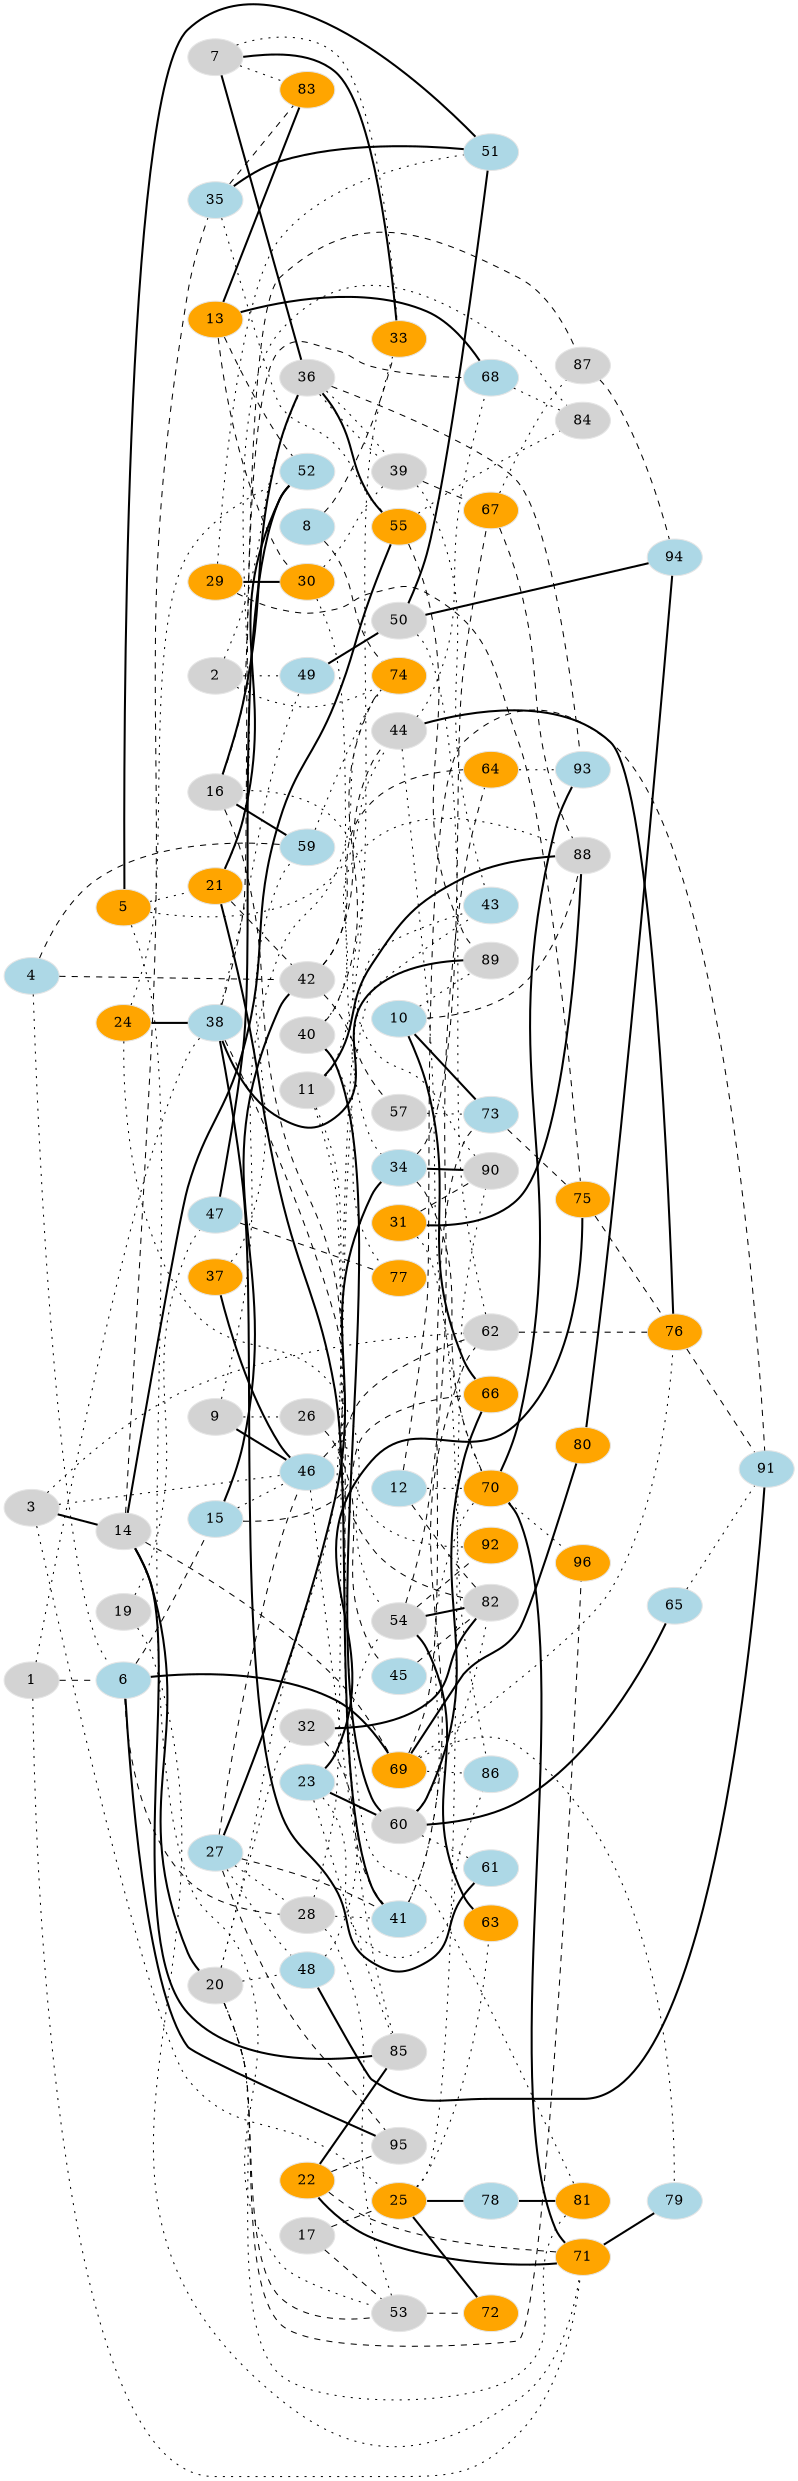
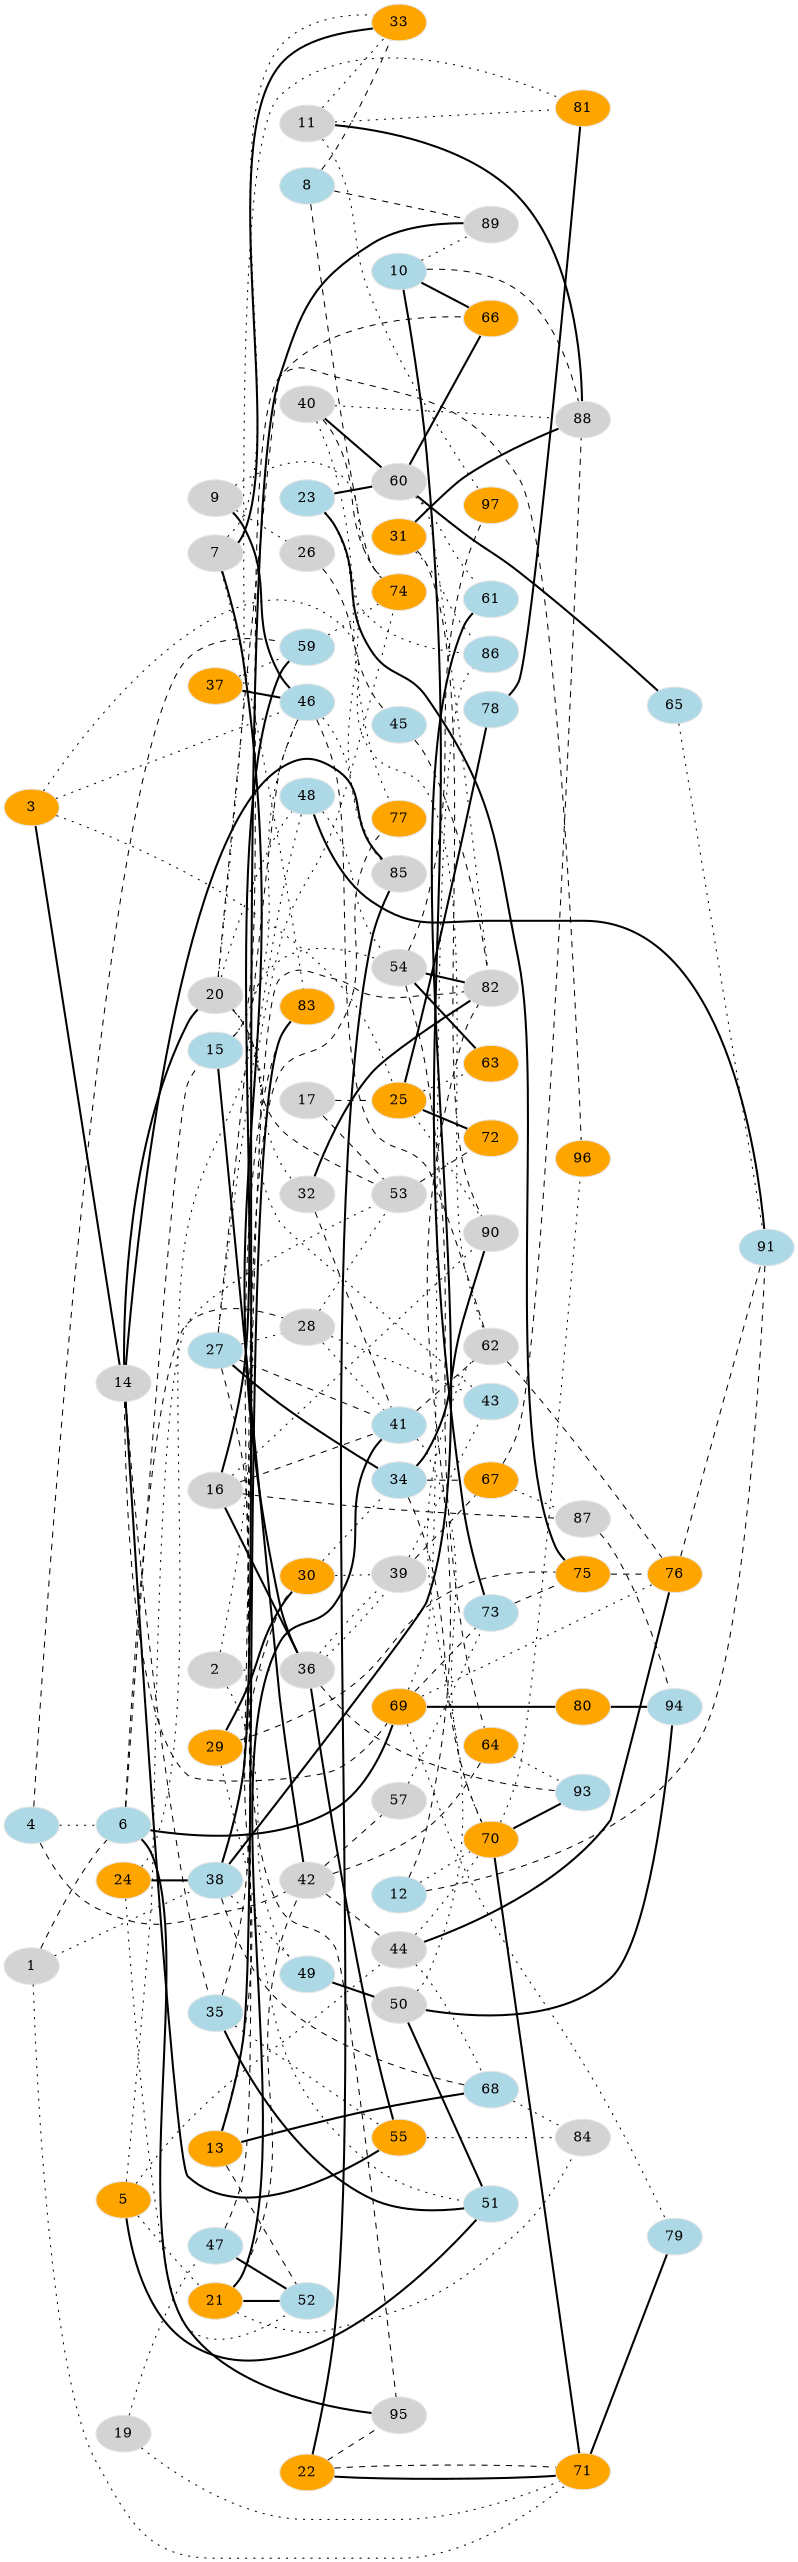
  graph {
    rankdir=LR
    node [color=gray90 fillcolor=lightgrey style=filled]
    edge [style=dotted]
    6 [fillcolor=lightblue]
    1
    38 [fillcolor=lightblue]
    71 [fillcolor=orange]
    15 [fillcolor=lightblue]
    28
    69 [fillcolor=orange]
    95
    49 [fillcolor=lightblue]
    89
    82
    68 [fillcolor=lightblue]
    61 [fillcolor=lightblue]
    79 [fillcolor=lightblue]
    2
    36
    74 [fillcolor=orange]
    55 [fillcolor=orange]
    39
    93 [fillcolor=lightblue]
    50
-   3
+   3 [fillcolor=orange]
    14
    25 [fillcolor=orange]
    46 [fillcolor=lightblue]
    62
    20
    35 [fillcolor=lightblue]
    85
    90
    63 [fillcolor=orange]
    72 [fillcolor=orange]
    78 [fillcolor=lightblue]
    76 [fillcolor=orange]
    4 [fillcolor=lightblue]
    42
    59 [fillcolor=lightblue]
    44
    57
    64 [fillcolor=orange]
    5 [fillcolor=orange]
    21 [fillcolor=orange]
    51 [fillcolor=lightblue]
    53
    52 [fillcolor=lightblue]
    41 [fillcolor=lightblue]
    84
    70 [fillcolor=orange]
    66 [fillcolor=orange]
    43 [fillcolor=lightblue]
    73 [fillcolor=lightblue]
    86 [fillcolor=lightblue]
    80 [fillcolor=orange]
    7
    33 [fillcolor=orange]
    83 [fillcolor=orange]
    8 [fillcolor=lightblue]
    9
    26
    45 [fillcolor=lightblue]
    10 [fillcolor=lightblue]
    88
    75 [fillcolor=orange]
    11
    81 [fillcolor=orange]
-   92 [fillcolor=orange]
+   92 [fillcolor=orange label=97]
    12 [fillcolor=lightblue]
    91 [fillcolor=lightblue]
    96 [fillcolor=orange]
    13 [fillcolor=orange]
    30 [fillcolor=orange]
    34 [fillcolor=lightblue]
    32
    48 [fillcolor=lightblue]
    16
    87
    94 [fillcolor=lightblue]
    17
    19
    47 [fillcolor=lightblue]
    77 [fillcolor=orange]
    54
    22 [fillcolor=orange]
    23 [fillcolor=lightblue]
    60
    65 [fillcolor=lightblue]
    24 [fillcolor=orange]
    27 [fillcolor=lightblue]
    67 [fillcolor=orange]
    29 [fillcolor=orange]
    31 [fillcolor=orange]
    37 [fillcolor=orange]
    40
    6 -- 15 [style=dashed]
    6 -- 28 [style=dashed]
    6 -- 69 [style=bold]
    6 -- 95 [style=bold]
    1 -- 6 [style=dashed]
    1 -- 38
    1 -- 71
    38 -- 49
    38 -- 89 [style=bold]
    38 -- 82 [style=dashed]
    38 -- 68 [style=dashed]
    38 -- 61 [style=bold]
    71 -- 79 [style=bold]
    15 -- 46
    15 -- 42 [style=bold]
    15 -- 66 [style=dashed]
    28 -- 53
    28 -- 41
    28 -- 43
    69 -- 79
    69 -- 76
    69 -- 73 [style=dashed]
    69 -- 86
    69 -- 80 [style=bold]
    49 -- 50 [style=bold]
    68 -- 84
    2 -- 49
    2 -- 36
    2 -- 74
    36 -- 55 [style=bold]
    36 -- 39
    36 -- 39
    36 -- 93 [style=dashed]
-   55 -- 89 [style=dashed]
+   8 -- 89 [style=dashed]
    55 -- 84
    39 -- 43
    39 -- 67 [style=dashed]
    50 -- 62
    50 -- 51 [style=bold]
    50 -- 94 [style=bold]
    3 -- 14 [style=bold]
    3 -- 25
    3 -- 46
    3 -- 62
    14 -- 69 [style=dashed]
    14 -- 55 [style=bold]
    14 -- 20 [style=bold]
    14 -- 35 [style=dashed]
    14 -- 85 [style=bold]
    25 -- 90
    25 -- 63
    25 -- 72 [style=bold]
    25 -- 78 [style=bold]
    46 -- 62 [style=dashed]
    46 -- 85
    62 -- 76 [style=dashed]
    20 -- 53 [style=dashed]
    20 -- 43
    20 -- 81
    20 -- 96 [style=dashed]
    20 -- 32
    20 -- 48
    35 -- 55
    35 -- 51 [style=bold]
    35 -- 83 [style=dashed]
    78 -- 81 [style=bold]
    76 -- 91 [style=dashed]
    4 -- 6
    4 -- 42 [style=dashed]
    4 -- 59 [style=dashed]
    42 -- 44 [style=dashed]
    42 -- 57 [style=dashed]
    42 -- 64 [style=dashed]
    59 -- 74
    44 -- 68
    44 -- 76 [style=bold]
    44 -- 70
    57 -- 73
    64 -- 93
    5 -- 44
    5 -- 21
    5 -- 51 [style=bold]
    5 -- 53
    21 -- 42 [style=dashed]
    21 -- 52 [style=bold]
    21 -- 41 [style=bold]
    21 -- 84
    53 -- 72 [style=dashed]
    41 -- 62 [style=dashed]
    41 -- 70
    70 -- 71 [style=bold]
    70 -- 93 [style=bold]
    70 -- 96
    73 -- 75 [style=dashed]
    80 -- 94 [style=bold]
    7 -- 36 [style=bold]
    7 -- 33 [style=bold]
    7 -- 33
    7 -- 83
    8 -- 74 [style=dashed]
    8 -- 33 [style=dashed]
    9 -- 74
    9 -- 46 [style=bold]
    9 -- 26
    26 -- 45 [style=dashed]
    45 -- 82 [style=dashed]
    10 -- 89
    10 -- 66 [style=bold]
    10 -- 73 [style=bold]
    10 -- 88 [style=dashed]
    75 -- 76 [style=dashed]
    11 -- 33
    11 -- 88 [style=bold]
    11 -- 81
    11 -- 92
    12 -- 82 [style=dashed]
    12 -- 70
    12 -- 91 [style=dashed]
    13 -- 68 [style=bold]
    13 -- 52 [style=dashed]
    13 -- 83 [style=bold]
    13 -- 30 [style=dashed]
    30 -- 39
    30 -- 34
    34 -- 90 [style=bold]
    34 -- 70 [style=dashed]
    34 -- 67 [style=dashed]
    32 -- 82 [style=bold]
    32 -- 41 [style=dashed]
    48 -- 91 [style=bold]
    48 -- 54
    16 -- 36 [style=bold]
    16 -- 90
    16 -- 59 [style=bold]
    16 -- 41 [style=dashed]
    16 -- 87 [style=dashed]
    87 -- 94 [style=dashed]
    17 -- 25 [style=dashed]
    17 -- 53 [style=dashed]
    19 -- 71
    19 -- 47
    47 -- 52 [style=bold]
    47 -- 77 [style=dashed]
    54 -- 82 [style=bold]
    54 -- 63 [style=bold]
    54 -- 64 [style=dashed]
    54 -- 92 [style=dashed]
    22 -- 71 [style=bold]
    22 -- 71 [style=dashed]
    22 -- 95 [style=dashed]
    22 -- 85 [style=bold]
    23 -- 85
    23 -- 86
    23 -- 75 [style=bold]
    23 -- 60 [style=bold]
    60 -- 82
    60 -- 61
    60 -- 66 [style=bold]
    60 -- 65 [style=bold]
    65 -- 91
    24 -- 38 [style=bold]
    24 -- 52
    24 -- 54
    27 -- 28
    27 -- 95 [style=dashed]
    27 -- 46 [style=dashed]
    27 -- 41 [style=dashed]
    27 -- 34 [style=bold]
    27 -- 48
    67 -- 88 [style=dashed]
    67 -- 87
    29 -- 51
    29 -- 75 [style=dashed]
    29 -- 30 [style=bold]
    31 -- 90 [style=dashed]
    31 -- 86
    31 -- 88 [style=bold]
    37 -- 46 [style=bold]
    37 -- 59
    40 -- 74 [style=dashed]
    40 -- 88
    40 -- 77
    40 -- 60 [style=bold]
  }
